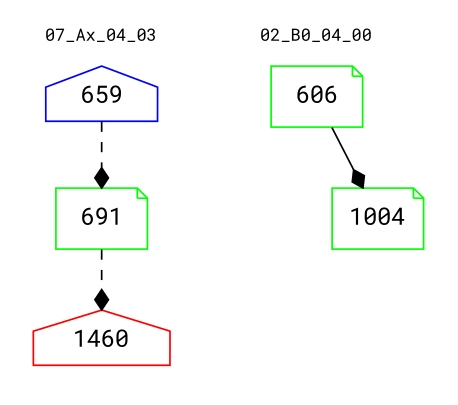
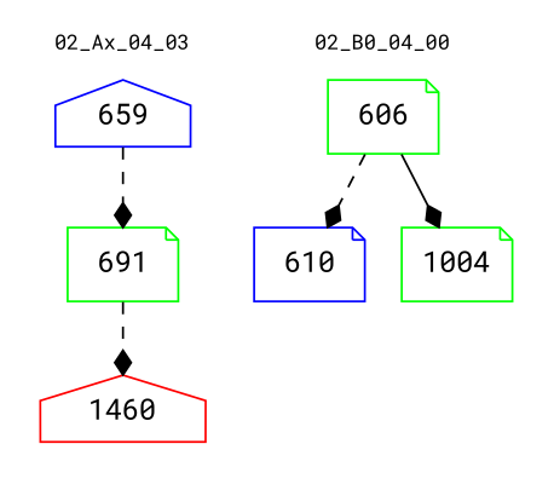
  digraph {
    fontname="Roboto Mono"
    node [color=green fontname="Roboto Mono" shape=note]
    edge [arrowhead=diamond color=black fontname="Roboto Mono" style=dashed]
    n1 [label=691]
    n2 [color=blue label=659 shape=house]
    n3 [color=red label=1460 shape=house]
    n4 [label=606]
+   n5 [color=blue label=610]
    n6 [label=1004]
    subgraph cluster_1 {
      color=white
      fontsize=10
-     label="07_Ax_04_03"
+     label="02_Ax_04_03"
      n1
      n2
      n3
    }
    subgraph cluster_2 {
      color=white
      fontsize=10
      label="02_B0_04_00"
      n4
+     n5
      n6
    }
    n1 -> n3
    n2 -> n1
+   n4 -> n5
    n4 -> n6 [style=solid]
  }
